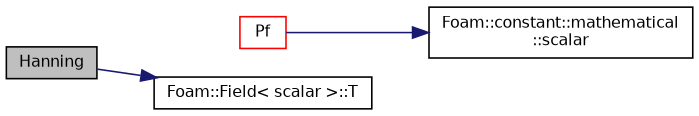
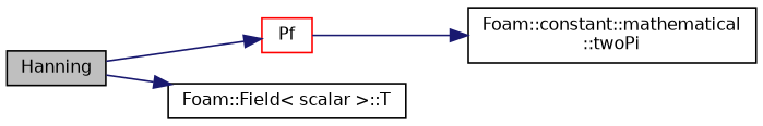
  digraph {
    rankdir=LR
    node [color=black fontname=Helvetica fontsize=10 shape=record]
    edge [color=midnightblue fontname=Helvetica fontsize=10 labelfontname=Helvetica labelfontsize=10 style=solid]
    n1 [fillcolor=grey75 fontcolor=black height=0.2 label=Hanning style=filled width=0.4]
    n2 [color=red height=0.2 label=Pf width=0.4]
    n3 [height=0.2 label="Foam::Field\< scalar \>::T" width=0.4]
-   n4 [height=0.2 label="Foam::constant::mathematical\l::scalar" width=0.4]
+   n4 [height=0.2 label="Foam::constant::mathematical\l::twoPi" width=0.4]
+   n1 -> n2
    n1 -> n3
    n2 -> n4
  }
